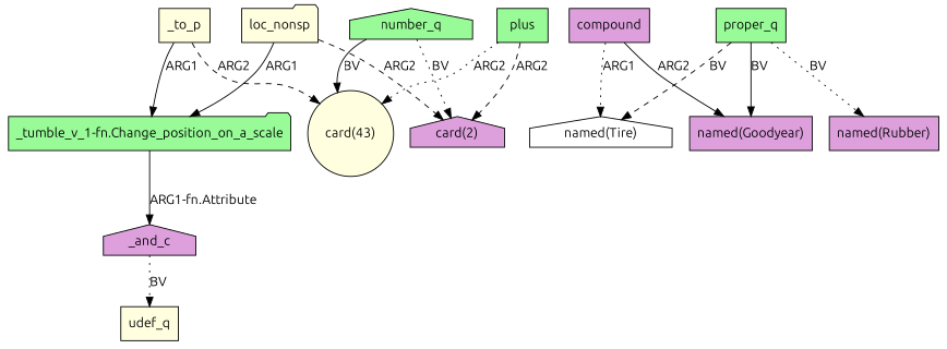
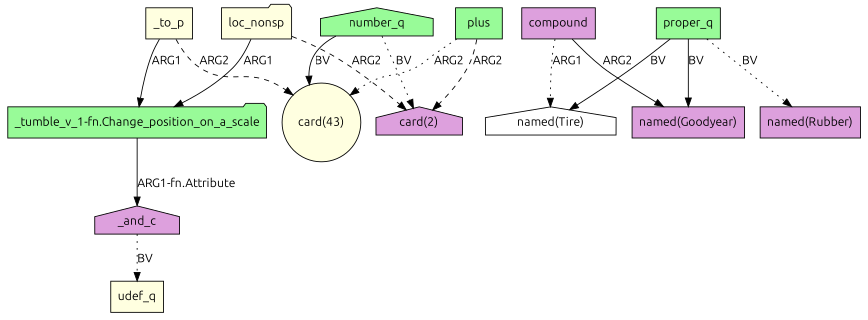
  digraph {
    fontname=Ubuntu
    node [fillcolor=plum fontname=Ubuntu shape=box style=filled]
    edge [fontname=Ubuntu style=solid]
    "_tumble_v_1-fn.Change_position_on_a_scale" [fillcolor=palegreen shape=folder]
    _and_c [shape=house]
    udef_q [fillcolor=lightyellow]
    number_q [fillcolor=palegreen shape=house]
    "card(43)" [fillcolor=lightyellow shape=circle]
    "card(2)" [shape=house]
    plus [fillcolor=palegreen]
    loc_nonsp [fillcolor=lightyellow shape=folder]
    "named(Tire)" [fillcolor=white shape=house]
    compound
    "named(Goodyear)"
    proper_q [fillcolor=palegreen]
    "named(Rubber)"
    _to_p [fillcolor=lightyellow]
    "_tumble_v_1-fn.Change_position_on_a_scale" -> _and_c [label="ARG1-fn.Attribute"]
    _and_c -> udef_q [label=BV style=dotted]
    number_q -> "card(43)" [label=BV]
    number_q -> "card(2)" [label=BV style=dotted]
    plus -> "card(43)" [label=ARG2 style=dotted]
    plus -> "card(2)" [label=ARG2 style=dashed]
    loc_nonsp -> "_tumble_v_1-fn.Change_position_on_a_scale" [label=ARG1]
    loc_nonsp -> "card(2)" [label=ARG2 style=dashed]
    compound -> "named(Tire)" [label=ARG1 style=dotted]
    compound -> "named(Goodyear)" [label=ARG2]
-   proper_q -> "named(Tire)" [label=BV style=dashed]
+   proper_q -> "named(Tire)" [label=BV]
    proper_q -> "named(Goodyear)" [label=BV]
    proper_q -> "named(Rubber)" [label=BV style=dotted]
    _to_p -> "_tumble_v_1-fn.Change_position_on_a_scale" [label=ARG1]
    _to_p -> "card(43)" [label=ARG2 style=dashed]
  }
